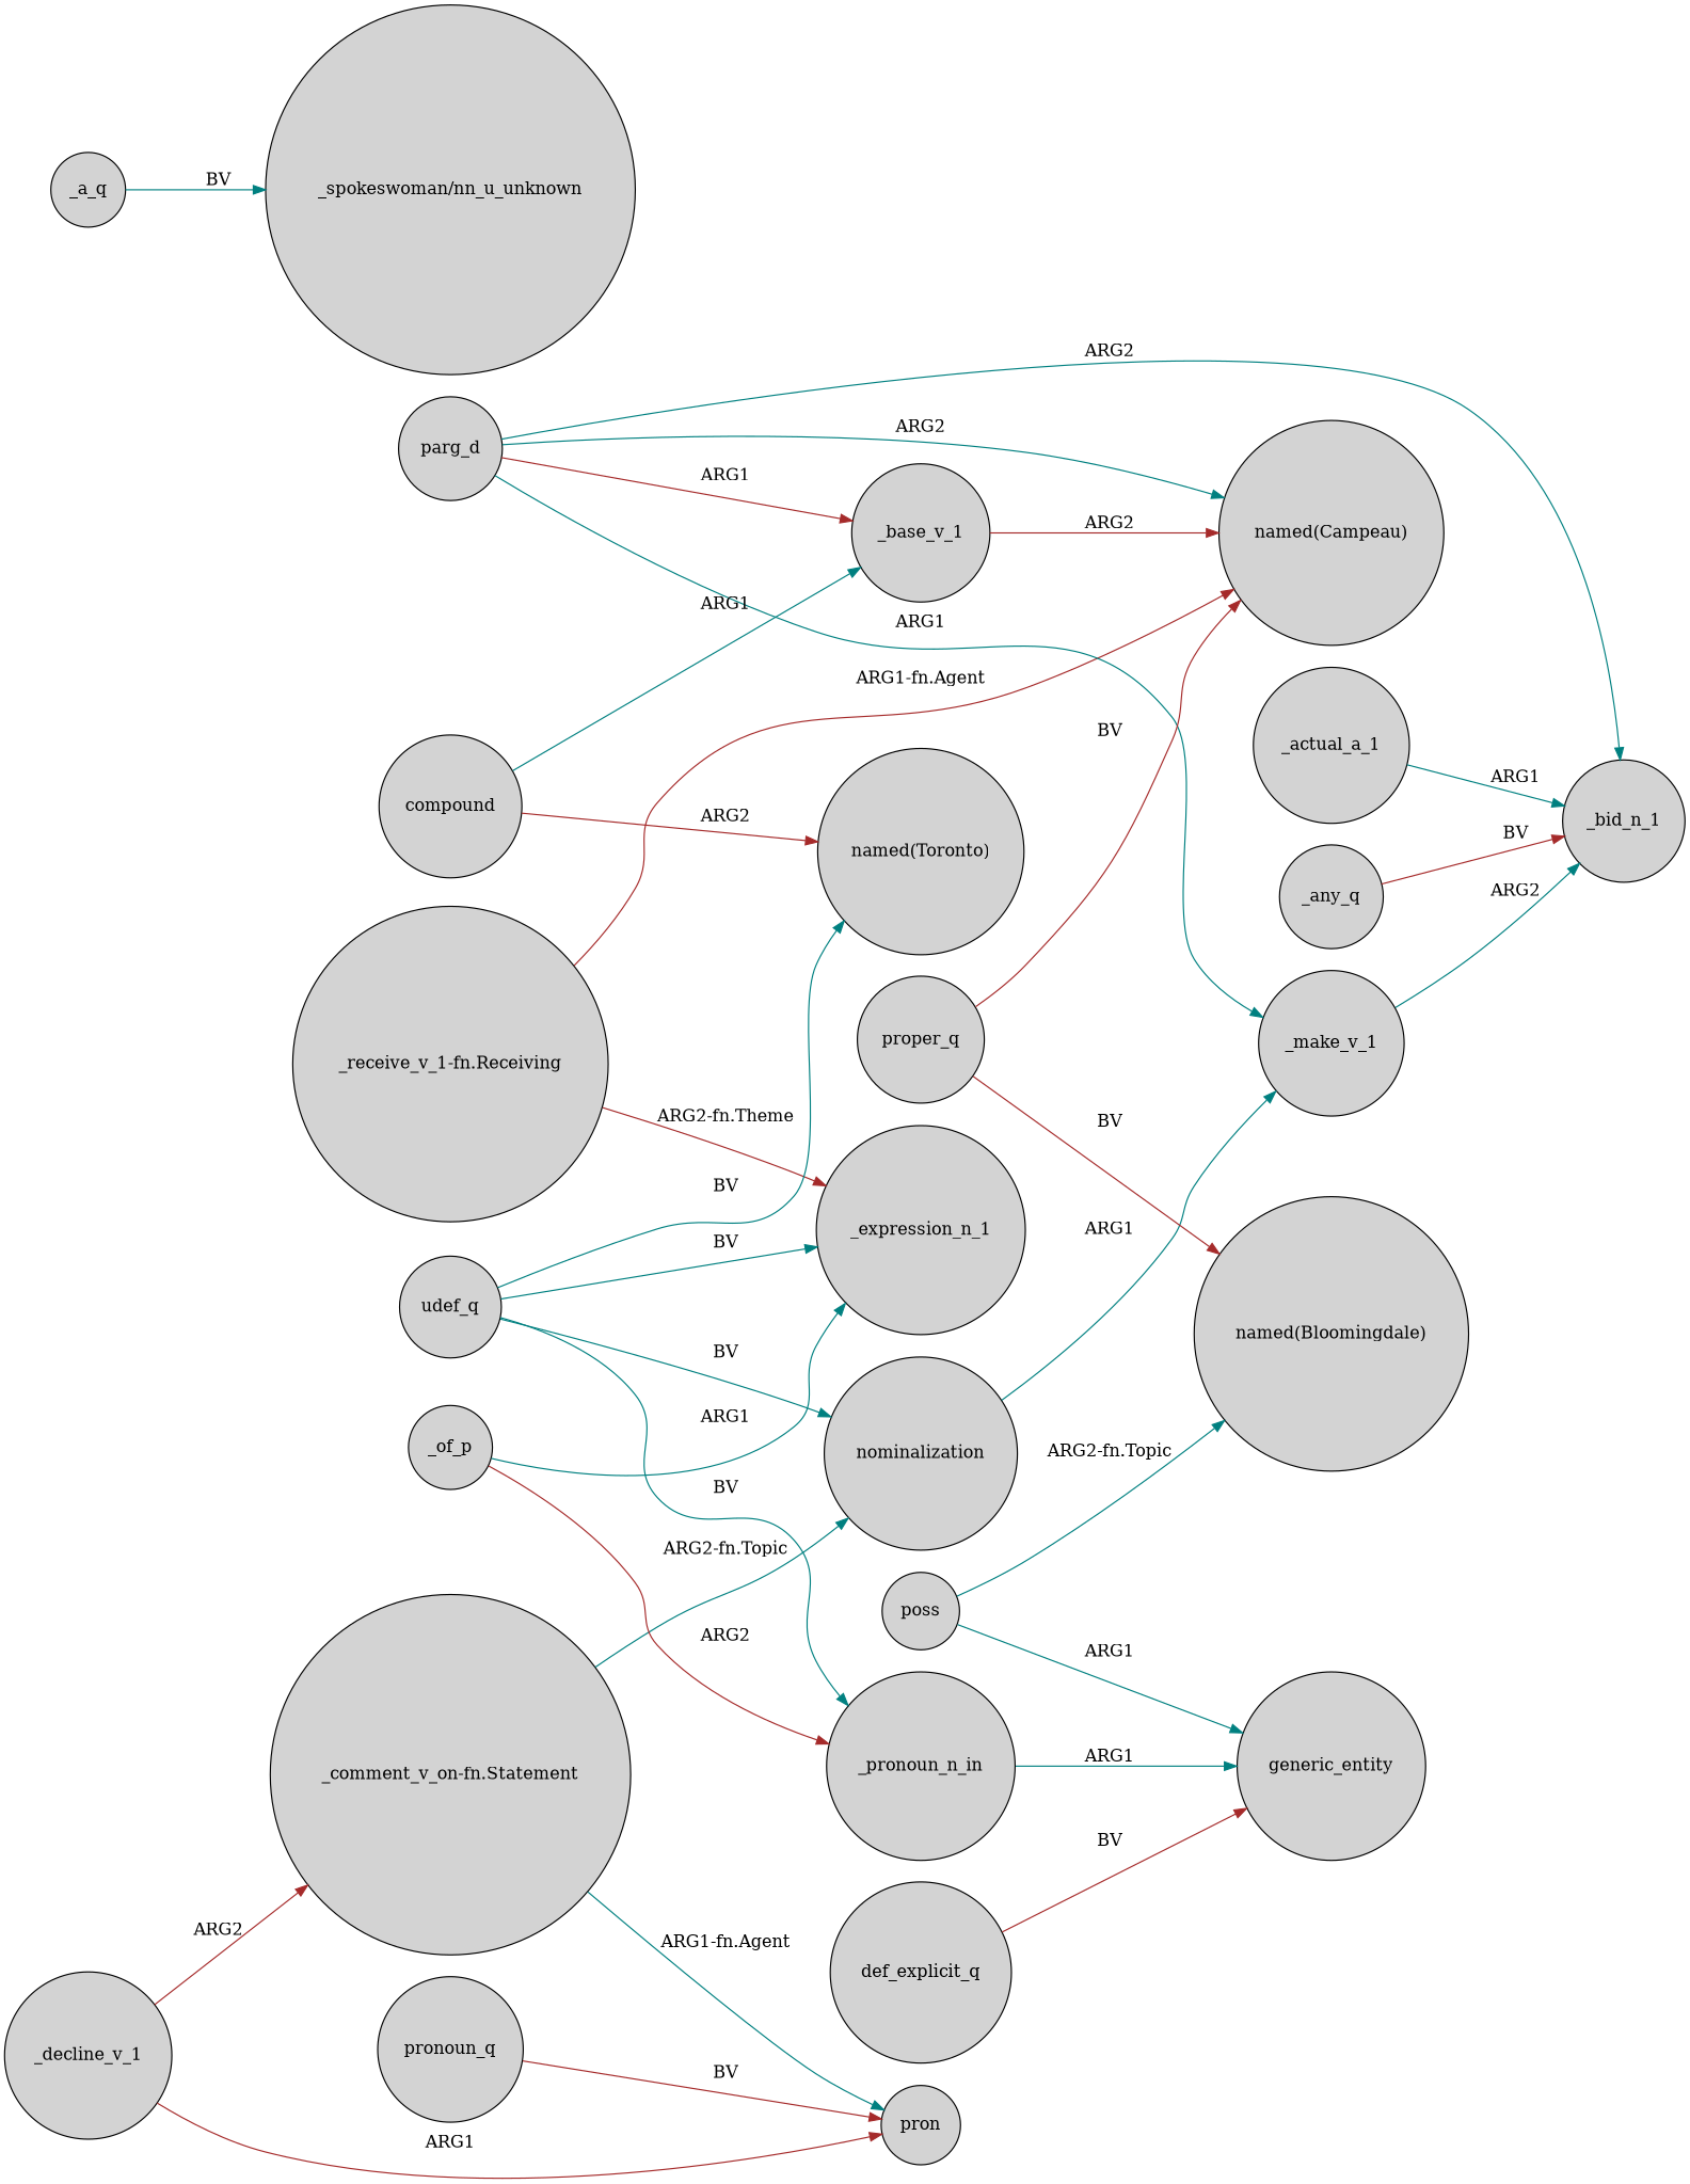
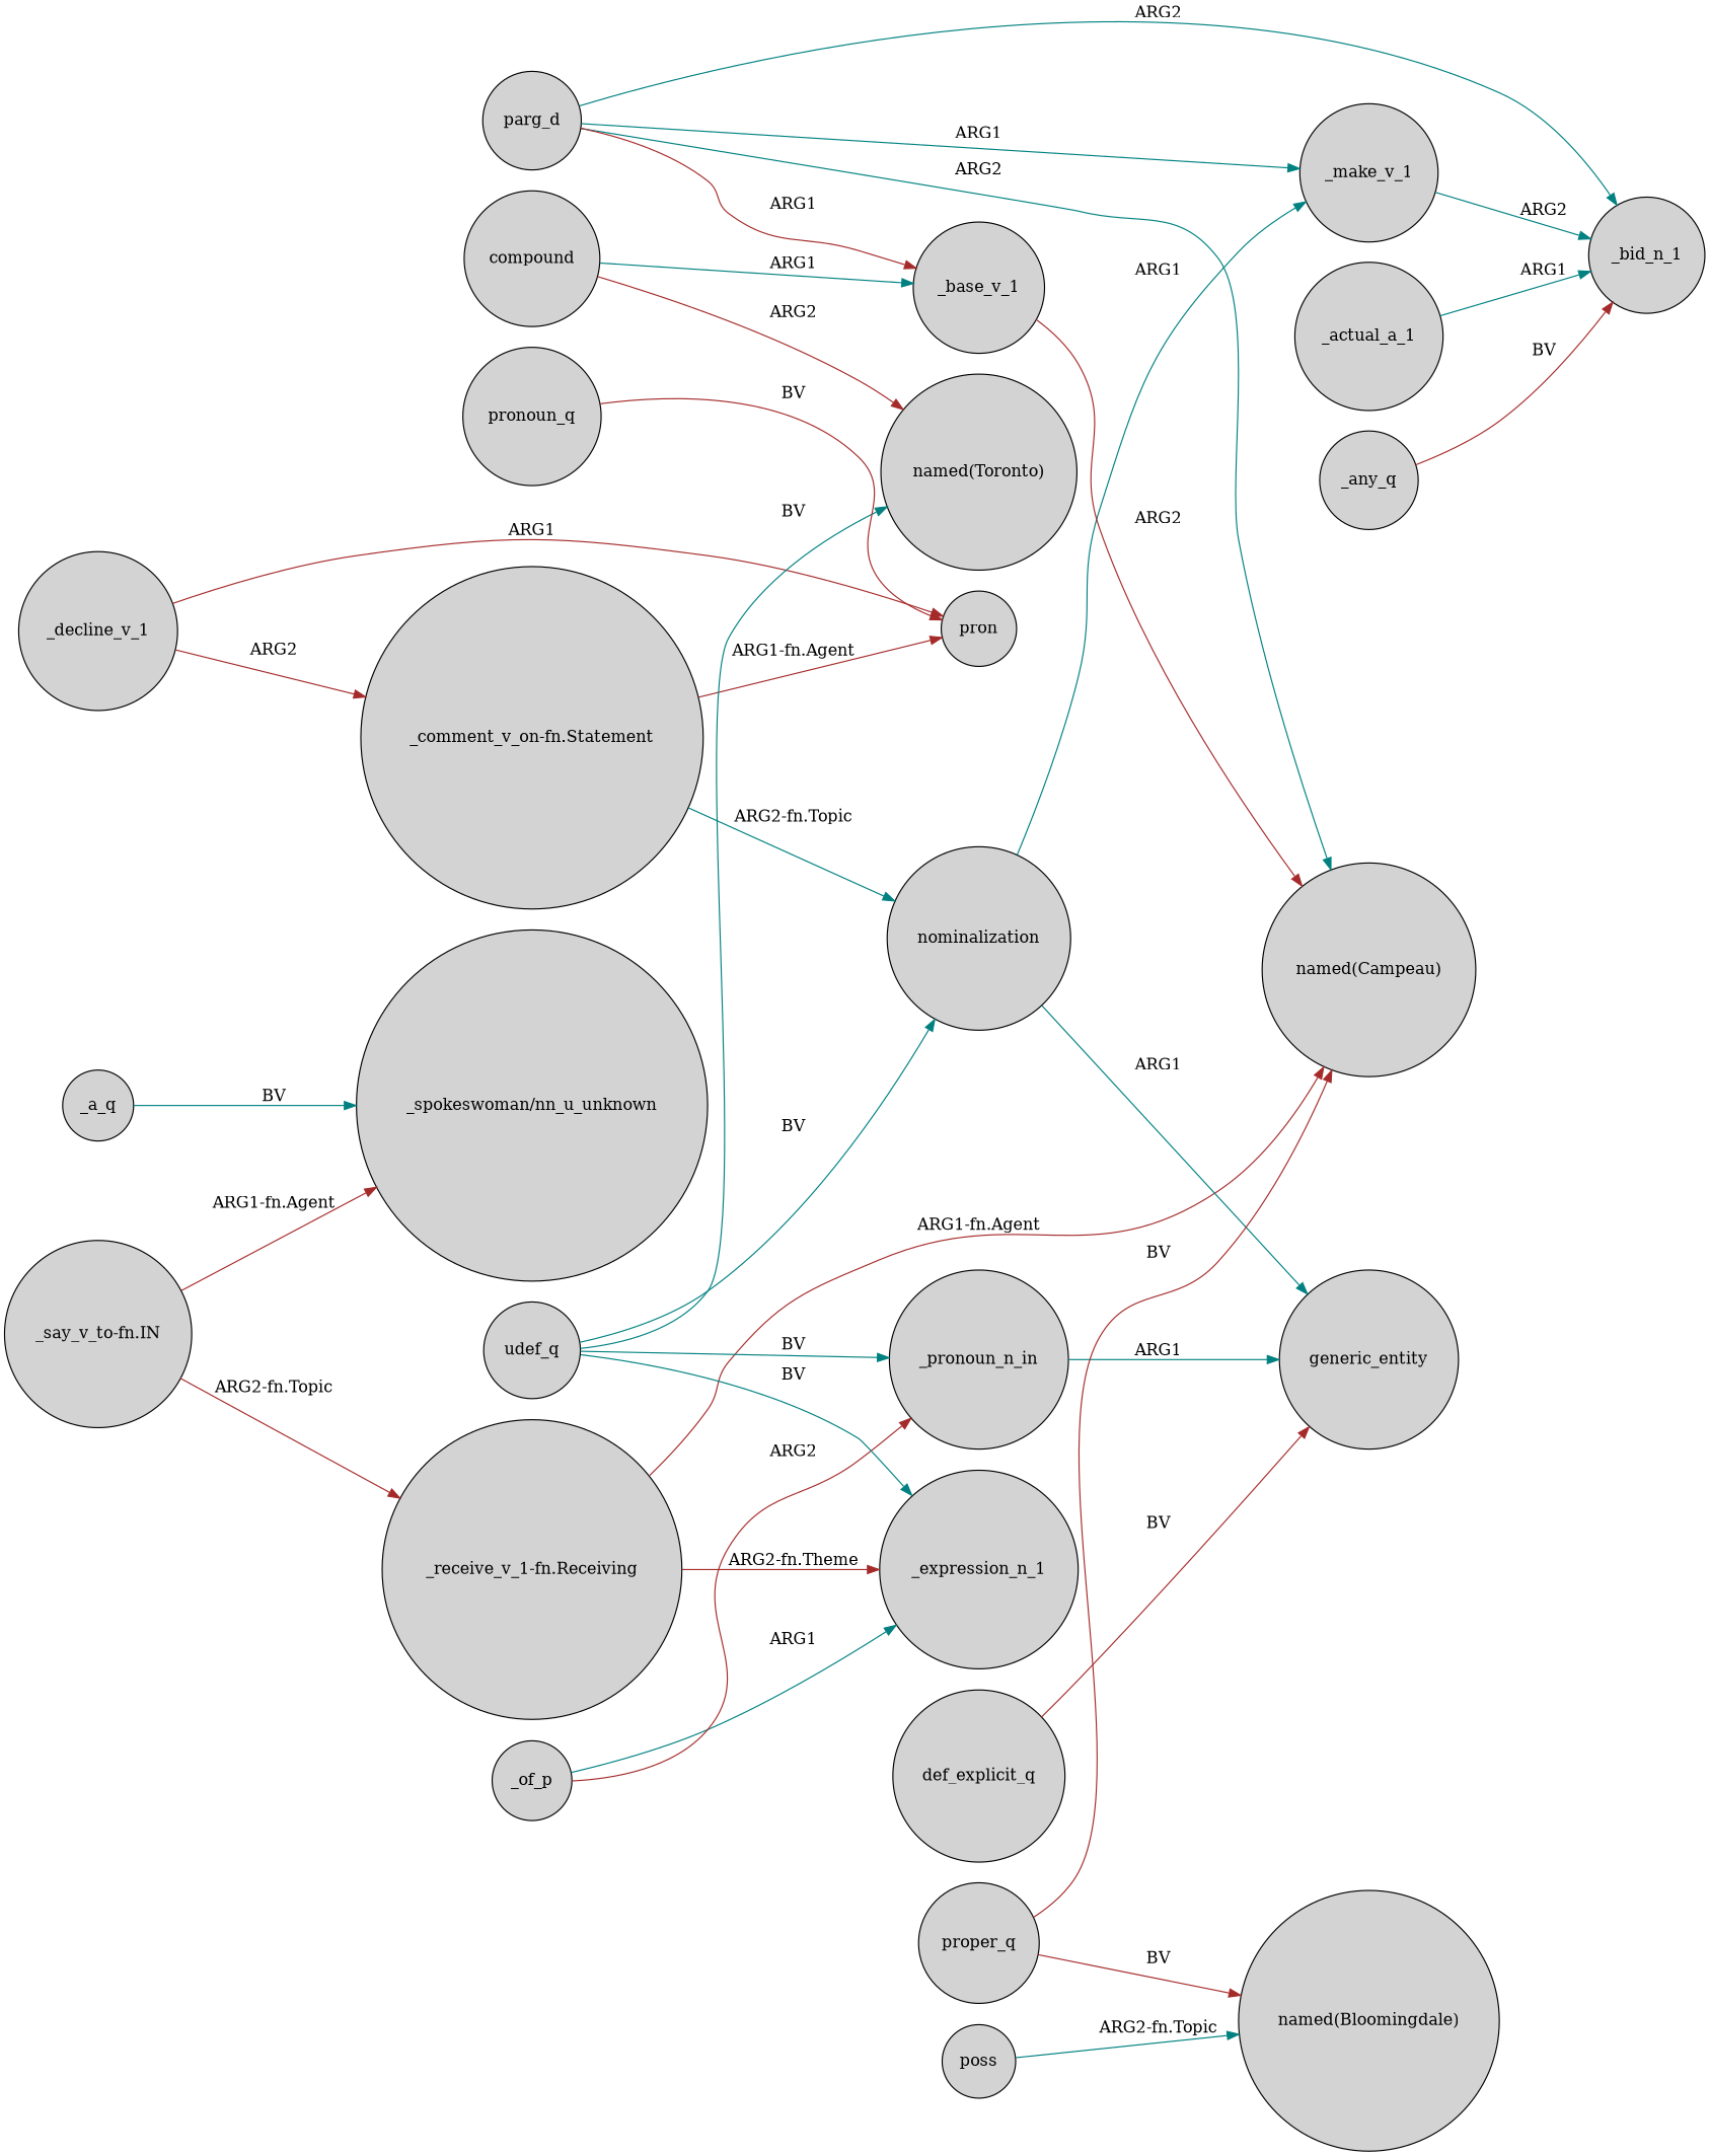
  digraph {
    rankdir=LR
    node [shape=circle style=filled]
    edge [color=teal]
    _make_v_1
    _bid_n_1
+   "_say_v_to-fn.IN"
    "_receive_v_1-fn.Receiving"
    "_spokeswoman/nn_u_unknown"
    _expression_n_1
    "named(Campeau)"
    poss
    generic_entity
    "named(Bloomingdale)"
    _decline_v_1
    pron
    "_comment_v_on-fn.Statement"
    nominalization
    _of_p
    n16 [label=_pronoun_n_in]
    parg_d
    _base_v_1
    _a_q
    def_explicit_q
    compound
    "named(Toronto)"
    udef_q
    pronoun_q
    proper_q
    _actual_a_1
    _any_q
    _make_v_1 -> _bid_n_1 [label=ARG2]
+   "_say_v_to-fn.IN" -> "_receive_v_1-fn.Receiving" [color=brown label="ARG2-fn.Topic"]
+   "_say_v_to-fn.IN" -> "_spokeswoman/nn_u_unknown" [color=brown label="ARG1-fn.Agent"]
    "_receive_v_1-fn.Receiving" -> _expression_n_1 [color=brown label="ARG2-fn.Theme"]
    "_receive_v_1-fn.Receiving" -> "named(Campeau)" [color=brown label="ARG1-fn.Agent"]
-   poss -> generic_entity [label=ARG1]
+   nominalization -> generic_entity [label=ARG1]
    poss -> "named(Bloomingdale)" [label="ARG2-fn.Topic"]
    _decline_v_1 -> pron [color=brown label=ARG1]
    _decline_v_1 -> "_comment_v_on-fn.Statement" [color=brown label=ARG2]
-   "_comment_v_on-fn.Statement" -> pron [label="ARG1-fn.Agent"]
+   "_comment_v_on-fn.Statement" -> pron [color=brown label="ARG1-fn.Agent"]
    "_comment_v_on-fn.Statement" -> nominalization [label="ARG2-fn.Topic"]
    nominalization -> _make_v_1 [label=ARG1]
    _of_p -> _expression_n_1 [label=ARG1]
    _of_p -> n16 [color=brown label=ARG2]
    n16 -> generic_entity [label=ARG1]
    parg_d -> _make_v_1 [label=ARG1]
    parg_d -> _bid_n_1 [label=ARG2]
    parg_d -> "named(Campeau)" [label=ARG2]
    parg_d -> _base_v_1 [color=brown label=ARG1]
    _base_v_1 -> "named(Campeau)" [color=brown label=ARG2]
    _a_q -> "_spokeswoman/nn_u_unknown" [label=BV]
    def_explicit_q -> generic_entity [color=brown label=BV]
    compound -> _base_v_1 [label=ARG1]
    compound -> "named(Toronto)" [color=brown label=ARG2]
    udef_q -> _expression_n_1 [label=BV]
    udef_q -> nominalization [label=BV]
    udef_q -> n16 [label=BV]
    udef_q -> "named(Toronto)" [label=BV]
    pronoun_q -> pron [color=brown label=BV]
    proper_q -> "named(Campeau)" [color=brown label=BV]
    proper_q -> "named(Bloomingdale)" [color=brown label=BV]
    _actual_a_1 -> _bid_n_1 [label=ARG1]
    _any_q -> _bid_n_1 [color=brown label=BV]
  }
